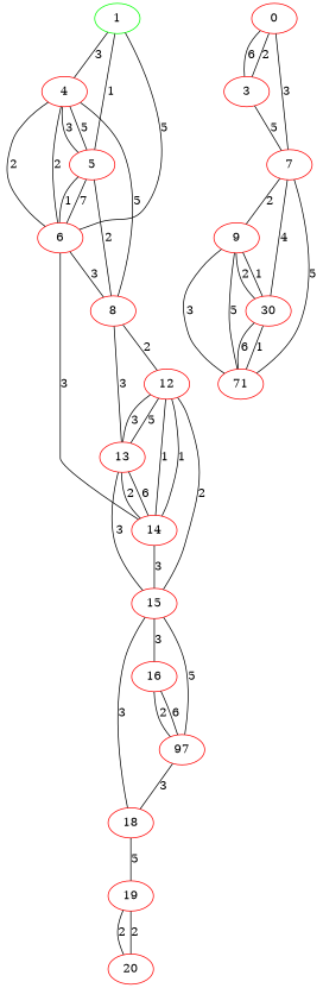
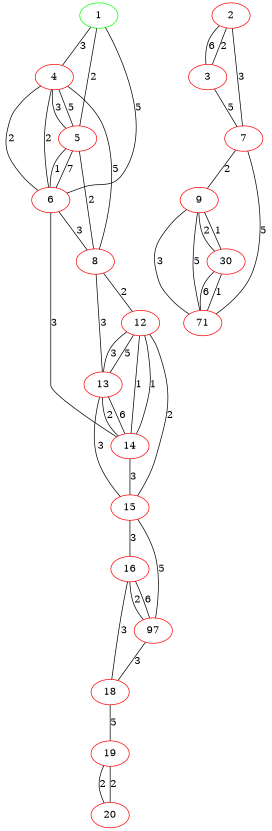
  graph {
    node [color=red weight=1]
    1 [color=green weight=2]
    4
    5
    6
-   2 [label=0]
+   2
    3
    7
    8
    14
    9
    n11 [label=30]
    n12 [label=71]
    12
    13
    15
    16
    n17 [label=97]
    18
    19
    20
    1 -- 4 [label=3]
-   1 -- 5 [label=1]
+   1 -- 5 [label=2]
    1 -- 6 [label=5]
    4 -- 5 [label=5]
    4 -- 5 [label=3]
    4 -- 6 [label=2]
    4 -- 6 [label=2]
    4 -- 8 [label=5]
    5 -- 6 [label=7]
    5 -- 6 [label=1]
    5 -- 8 [label=2]
    6 -- 8 [label=3]
    6 -- 14 [label=3]
    2 -- 3 [label=6]
    2 -- 3 [label=2]
    2 -- 7 [label=3]
    3 -- 7 [label=5]
    7 -- 9 [label=2]
-   7 -- n11 [label=4]
    7 -- n12 [label=5]
    8 -- 12 [label=2]
    8 -- 13 [label=3]
    14 -- 15 [label=3]
    9 -- n11 [label=2]
    9 -- n11 [label=1]
    9 -- n12 [label=3]
    9 -- n12 [label=5]
    n11 -- n12 [label=1]
    n11 -- n12 [label=6]
    12 -- 14 [label=1]
    12 -- 14 [label=1]
    12 -- 13 [label=5]
    12 -- 13 [label=3]
    12 -- 15 [label=2]
    13 -- 14 [label=6]
    13 -- 14 [label=2]
    13 -- 15 [label=3]
    15 -- 16 [label=3]
    15 -- n17 [label=5]
    16 -- n17 [label=2]
    16 -- n17 [label=6]
-   15 -- 18 [label=3]
+   16 -- 18 [label=3]
    n17 -- 18 [label=3]
    18 -- 19 [label=5]
    19 -- 20 [label=2]
    19 -- 20 [label=2]
  }
